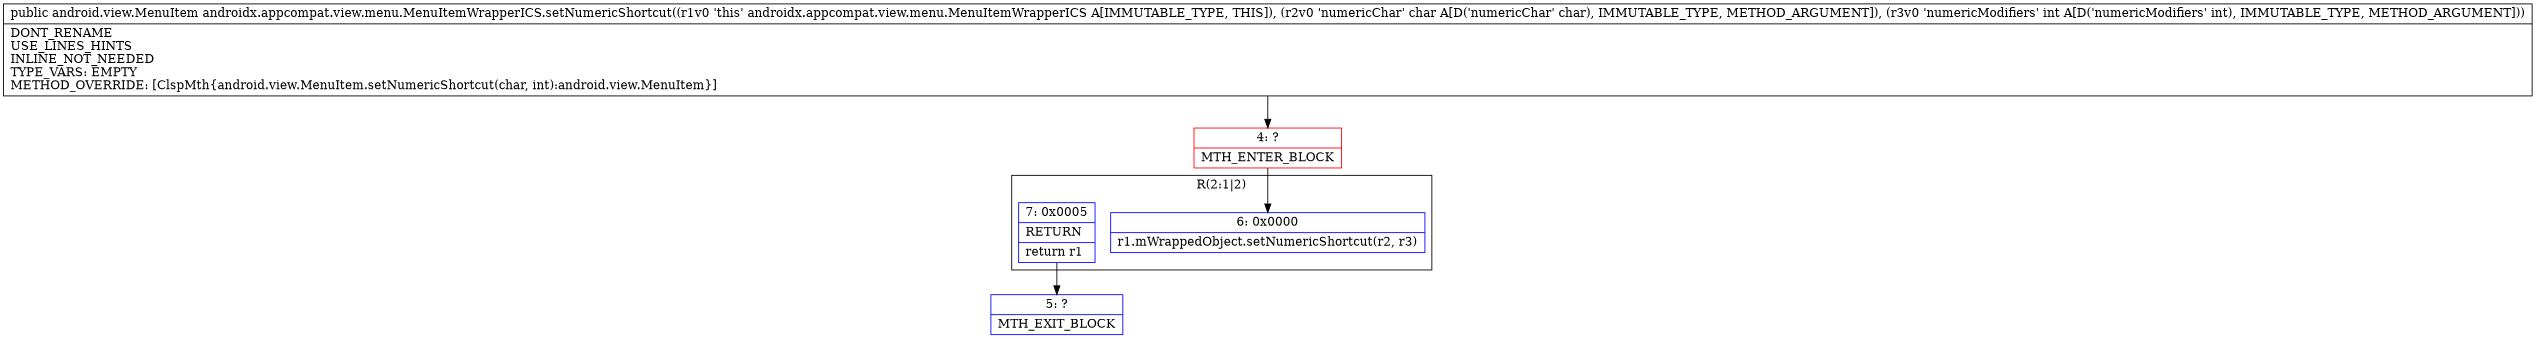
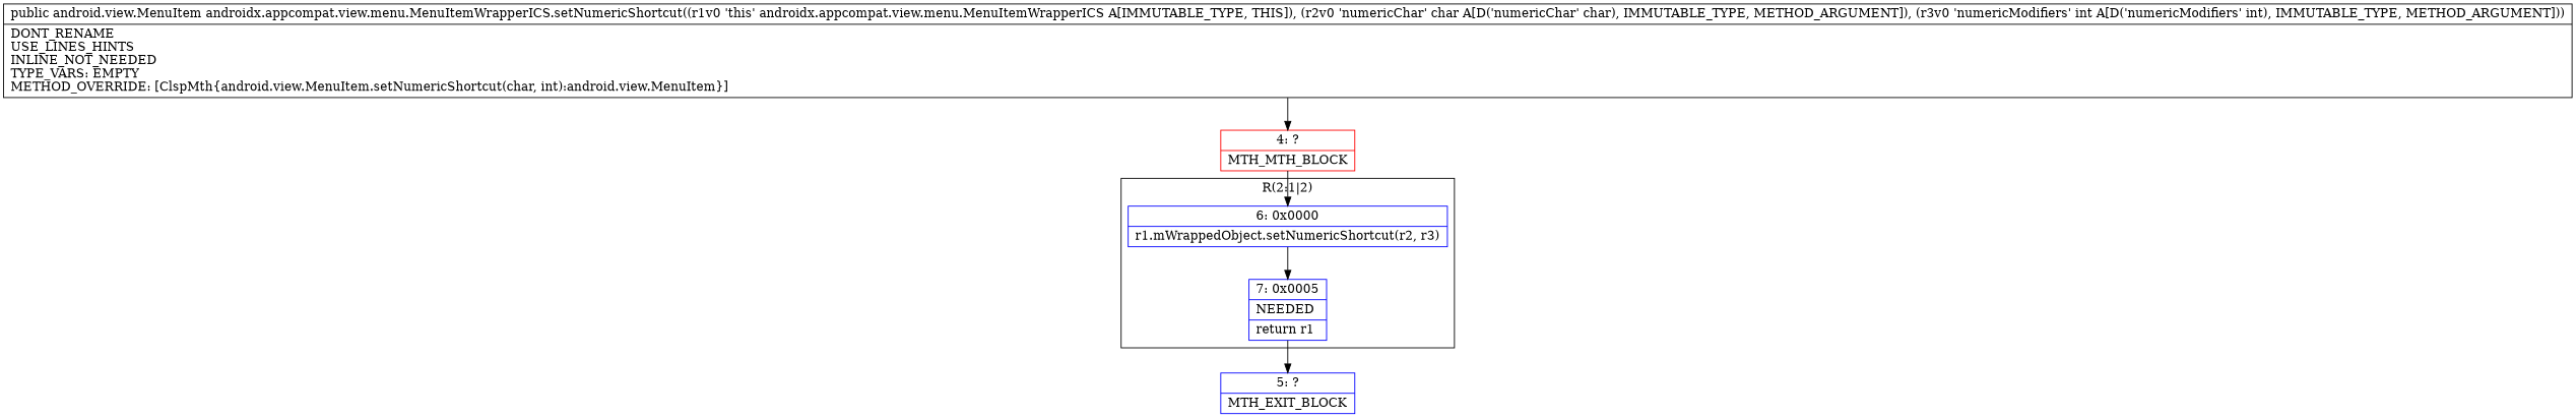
  digraph {
    node [color=blue shape=record]
    n1 [label="{6\:\ 0x0000|r1.mWrappedObject.setNumericShortcut(r2, r3)\l}"]
-   n2 [label="{7\:\ 0x0005|RETURN\l|return r1\l}"]
+   n2 [label="{7\:\ 0x0005|NEEDED\l|return r1\l}"]
    n3 [label="{5\:\ ?|MTH_EXIT_BLOCK\l}"]
-   n4 [color=red label="{4\:\ ?|MTH_ENTER_BLOCK\l}"]
+   n4 [color=red label="{4\:\ ?|MTH_MTH_BLOCK\l}"]
    n5 [label="{public android.view.MenuItem androidx.appcompat.view.menu.MenuItemWrapperICS.setNumericShortcut((r1v0 'this' androidx.appcompat.view.menu.MenuItemWrapperICS A[IMMUTABLE_TYPE, THIS]), (r2v0 'numericChar' char A[D('numericChar' char), IMMUTABLE_TYPE, METHOD_ARGUMENT]), (r3v0 'numericModifiers' int A[D('numericModifiers' int), IMMUTABLE_TYPE, METHOD_ARGUMENT]))  | DONT_RENAME\lUSE_LINES_HINTS\lINLINE_NOT_NEEDED\lTYPE_VARS: EMPTY\lMETHOD_OVERRIDE: [ClspMth\{android.view.MenuItem.setNumericShortcut(char, int):android.view.MenuItem\}]\l}" color=""]
    subgraph cluster_1 {
      label="R(2:1|2)"
      n1
      n2
    }
+   n1 -> n2
    n2 -> n3
    n4 -> n1
    n5 -> n4
  }
